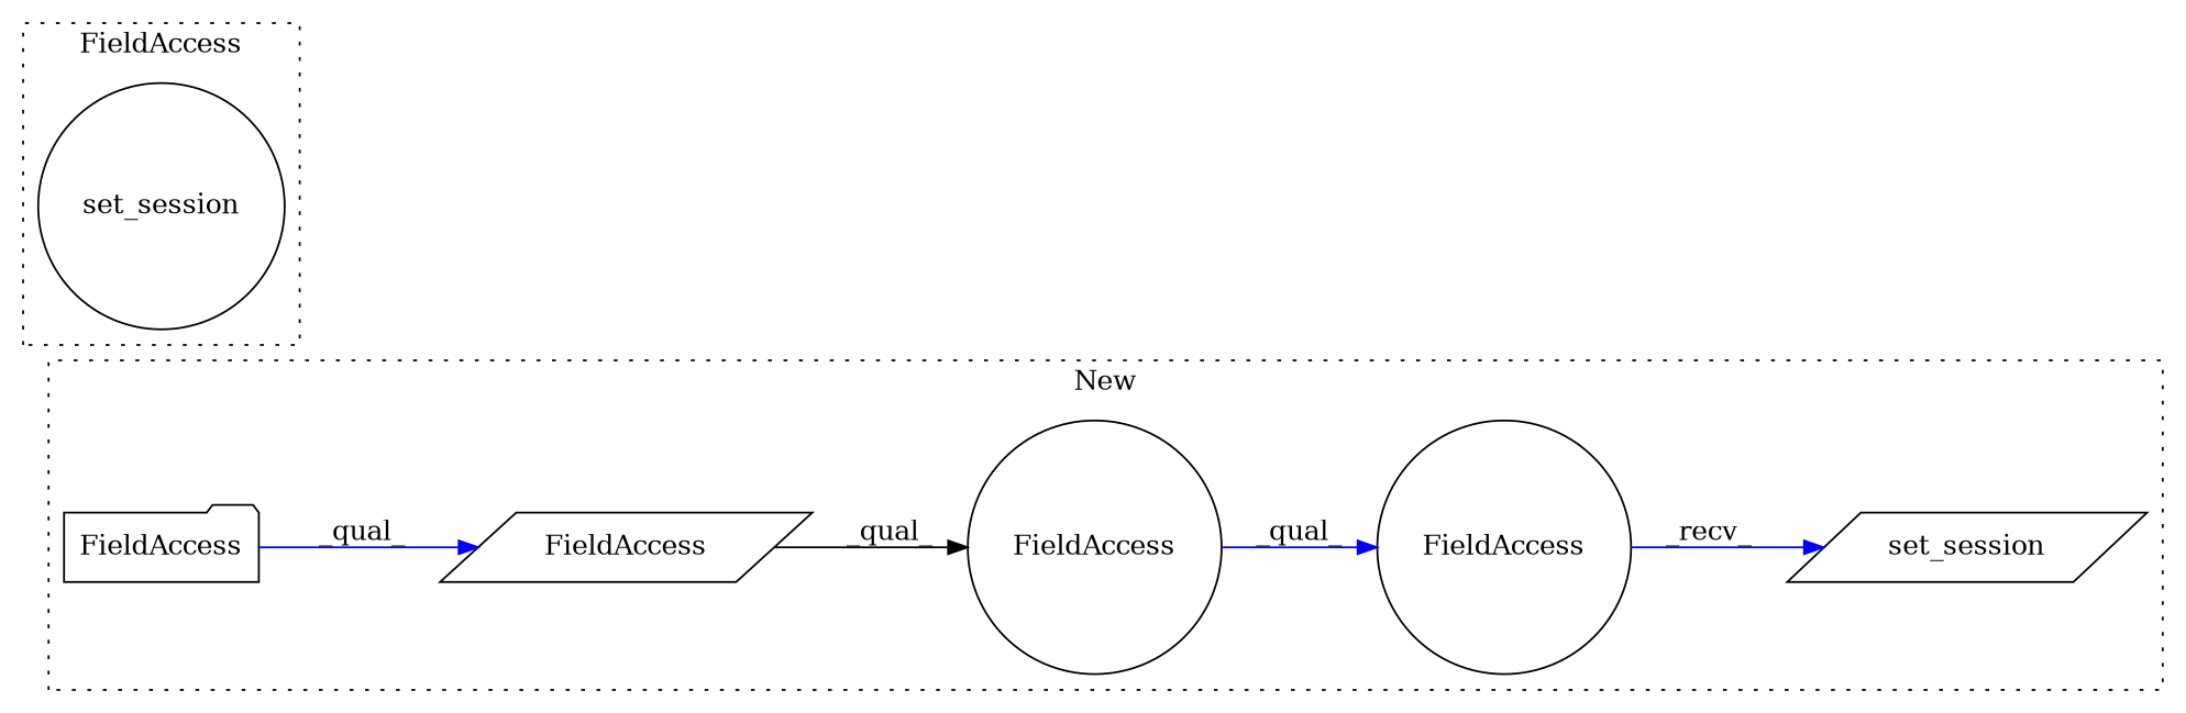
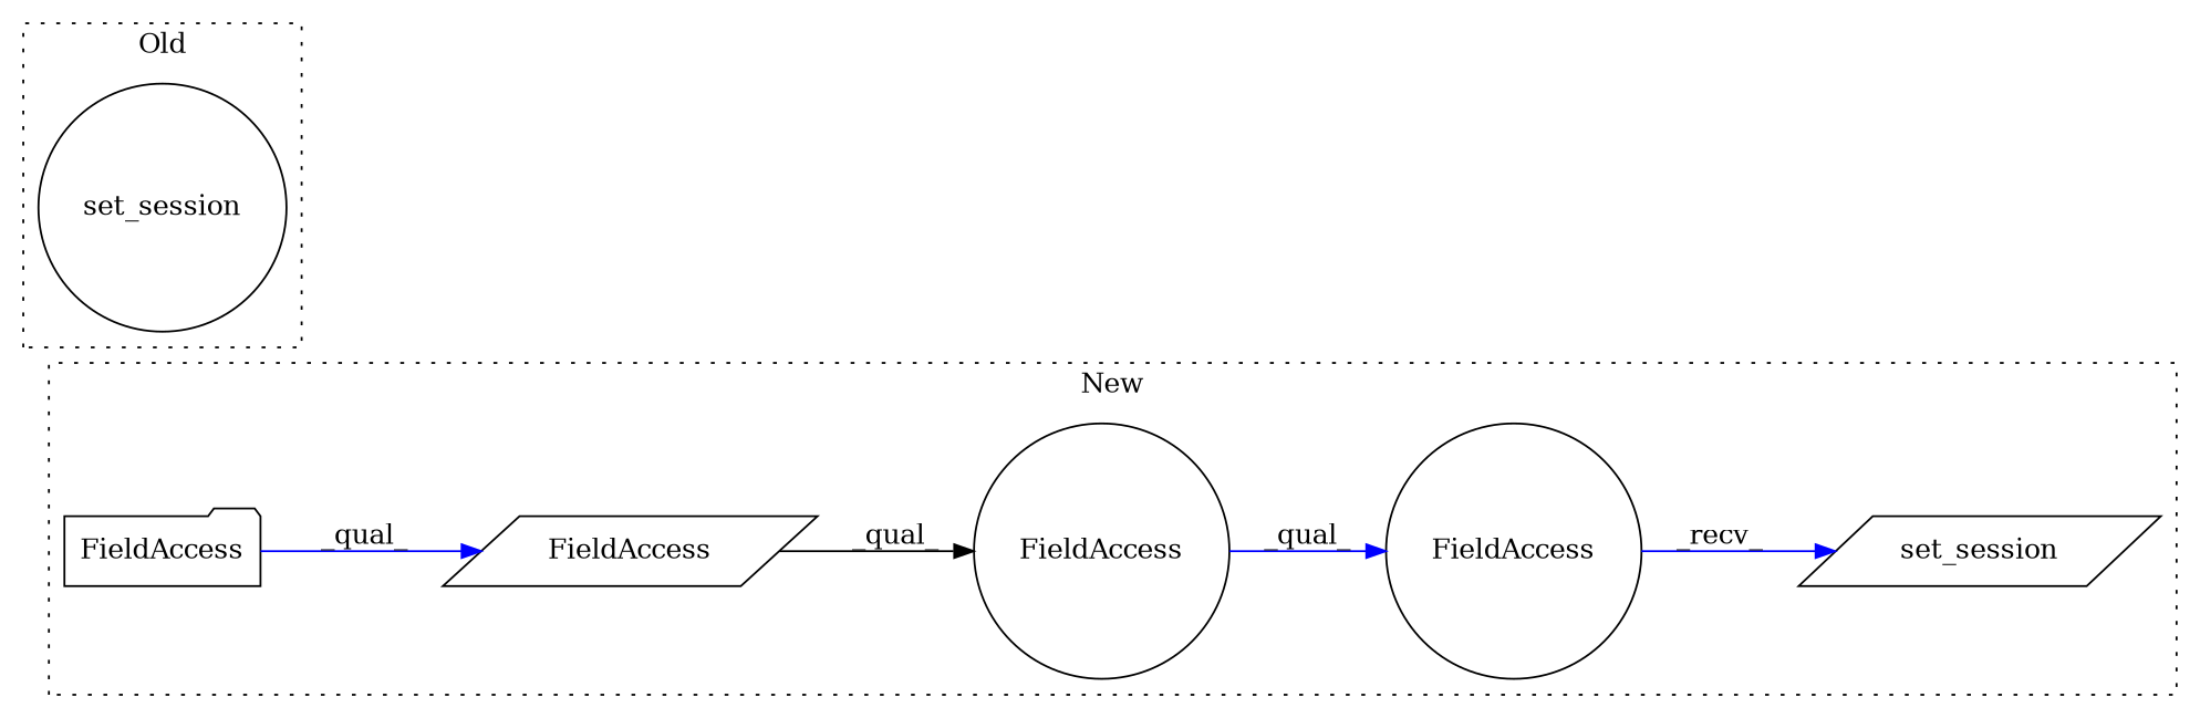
  digraph {
    rankdir=LR
    node [a=22 l="12,1" s=822 shape=circle]
    edge [color=blue]
    n1 [a=32 label=set_session s="849,868" shape=parallelogram]
    n2 [l=26 label=FieldAccess]
    n3 [l=18 label=FieldAccess]
    n4 [l=12 label=FieldAccess shape=parallelogram]
    n5 [l=9 label=FieldAccess shape=folder]
    n6 [a=32 label=set_session s="749,768"]
    subgraph cluster_1 {
      label=New
      style=dotted
      n1
      n2
      n3
      n4
      n5
    }
    subgraph cluster_2 {
-     label=FieldAccess
+     label=Old
      style=dotted
      n6
    }
    n2 -> n1 [label=_recv_]
    n3 -> n2 [label=_qual_]
    n4 -> n3 [label=_qual_ color=black]
    n5 -> n4 [label=_qual_]
  }
